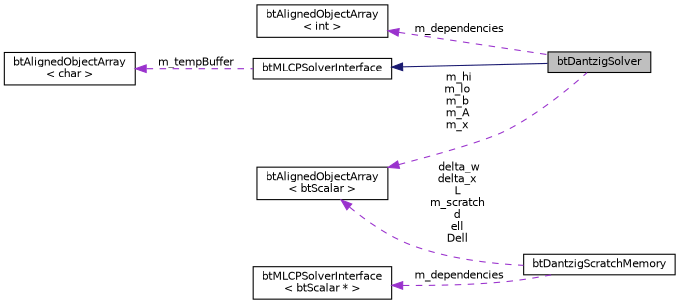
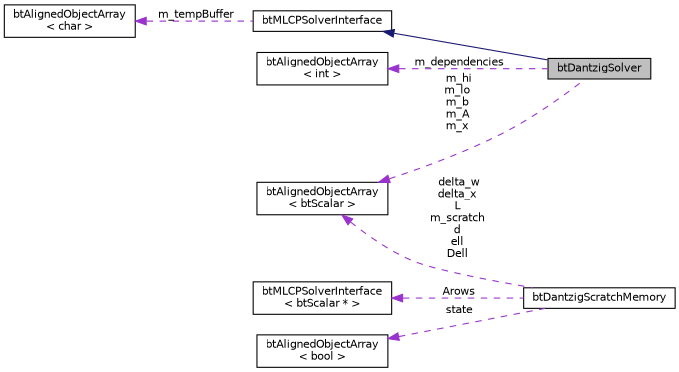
  digraph {
    rankdir=LR
    node [color=black fillcolor=white fontname=Helvetica fontsize=10 shape=record style=filled]
    edge [color=darkorchid3 dir=back fontname=Helvetica fontsize=10 labelfontname=Helvetica labelfontsize=10 style=dashed]
    n1 [fillcolor=grey75 fontcolor=black height=0.2 label=btDantzigSolver width=0.4]
    n2 [height=0.2 label=btMLCPSolverInterface width=0.4]
    n3 [height=0.2 label="btAlignedObjectArray\l\< btScalar \>" width=0.4]
    n4 [height=0.2 label=btDantzigScratchMemory width=0.4]
    n5 [height=0.2 label="btMLCPSolverInterface\l\< btScalar * \>" width=0.4]
+   n6 [height=0.2 label="btAlignedObjectArray\l\< bool \>" width=0.4]
    n7 [height=0.2 label="btAlignedObjectArray\l\< int \>" width=0.4]
    n8 [height=0.2 label="btAlignedObjectArray\l\< char \>" width=0.4]
    n2 -> n1 [color=midnightblue style=solid]
    n3 -> n1 [label=" m_hi\nm_lo\nm_b\nm_A\nm_x"]
    n3 -> n4 [label=" delta_w\ndelta_x\nL\nm_scratch\nd\nell\nDell"]
-   n5 -> n4 [label=" m_dependencies"]
+   n5 -> n4 [label=" Arows"]
+   n6 -> n4 [label=" state"]
    n7 -> n1 [label=" m_dependencies"]
    n8 -> n2 [label=" m_tempBuffer"]
  }
